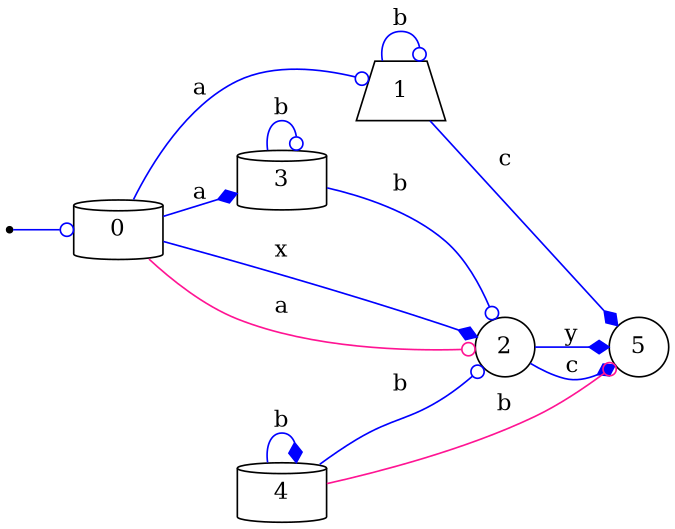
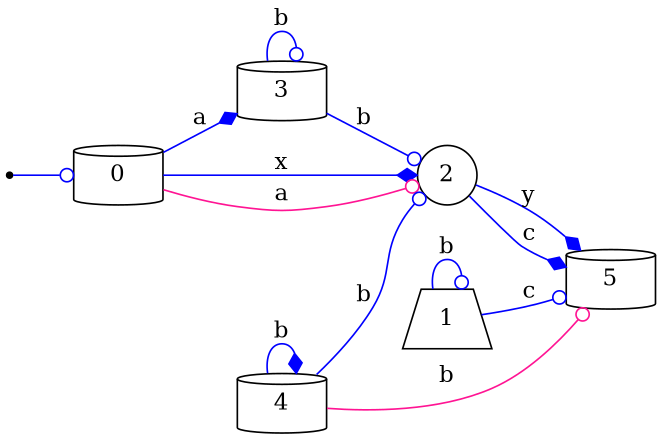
  digraph {
    rankdir=LR
    node [shape=cylinder]
    edge [arrowhead=odot color=blue]
    dummy0 [shape=point]
    0
    1 [shape=trapezium]
    3
    2 [shape=circle]
-   5 [shape=circle]
+   5
    4
    dummy0 -> 0
-   0 -> 1 [label=a]
    0 -> 3 [arrowhead=diamond label=a]
    0 -> 2 [arrowhead=diamond label=x]
    0 -> 2 [color=deeppink label=a]
    1 -> 1 [label=b]
-   1 -> 5 [arrowhead=diamond label=c]
+   1 -> 5 [label=c]
    3 -> 3 [label=b]
    3 -> 2 [label=b]
    2 -> 5 [arrowhead=diamond label=y]
    2 -> 5 [arrowhead=diamond label=c]
    4 -> 2 [label=b]
    4 -> 5 [color=deeppink label=b]
    4 -> 4 [arrowhead=diamond label=b]
  }
